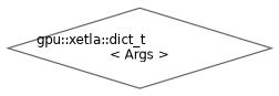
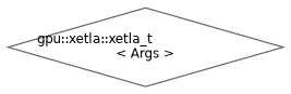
  digraph {
    rankdir=LR
-   n1 [color=grey40 fillcolor=white fontname=Helvetica fontsize=10 height=0.2 label="gpu::xetla::dict_t\l\< Args \>" shape=diamond style=filled width=0.4]
+   n1 [color=grey40 fillcolor=white fontname=Helvetica fontsize=10 height=0.2 label="gpu::xetla::xetla_t\l\< Args \>" shape=diamond style=filled width=0.4]
  }
